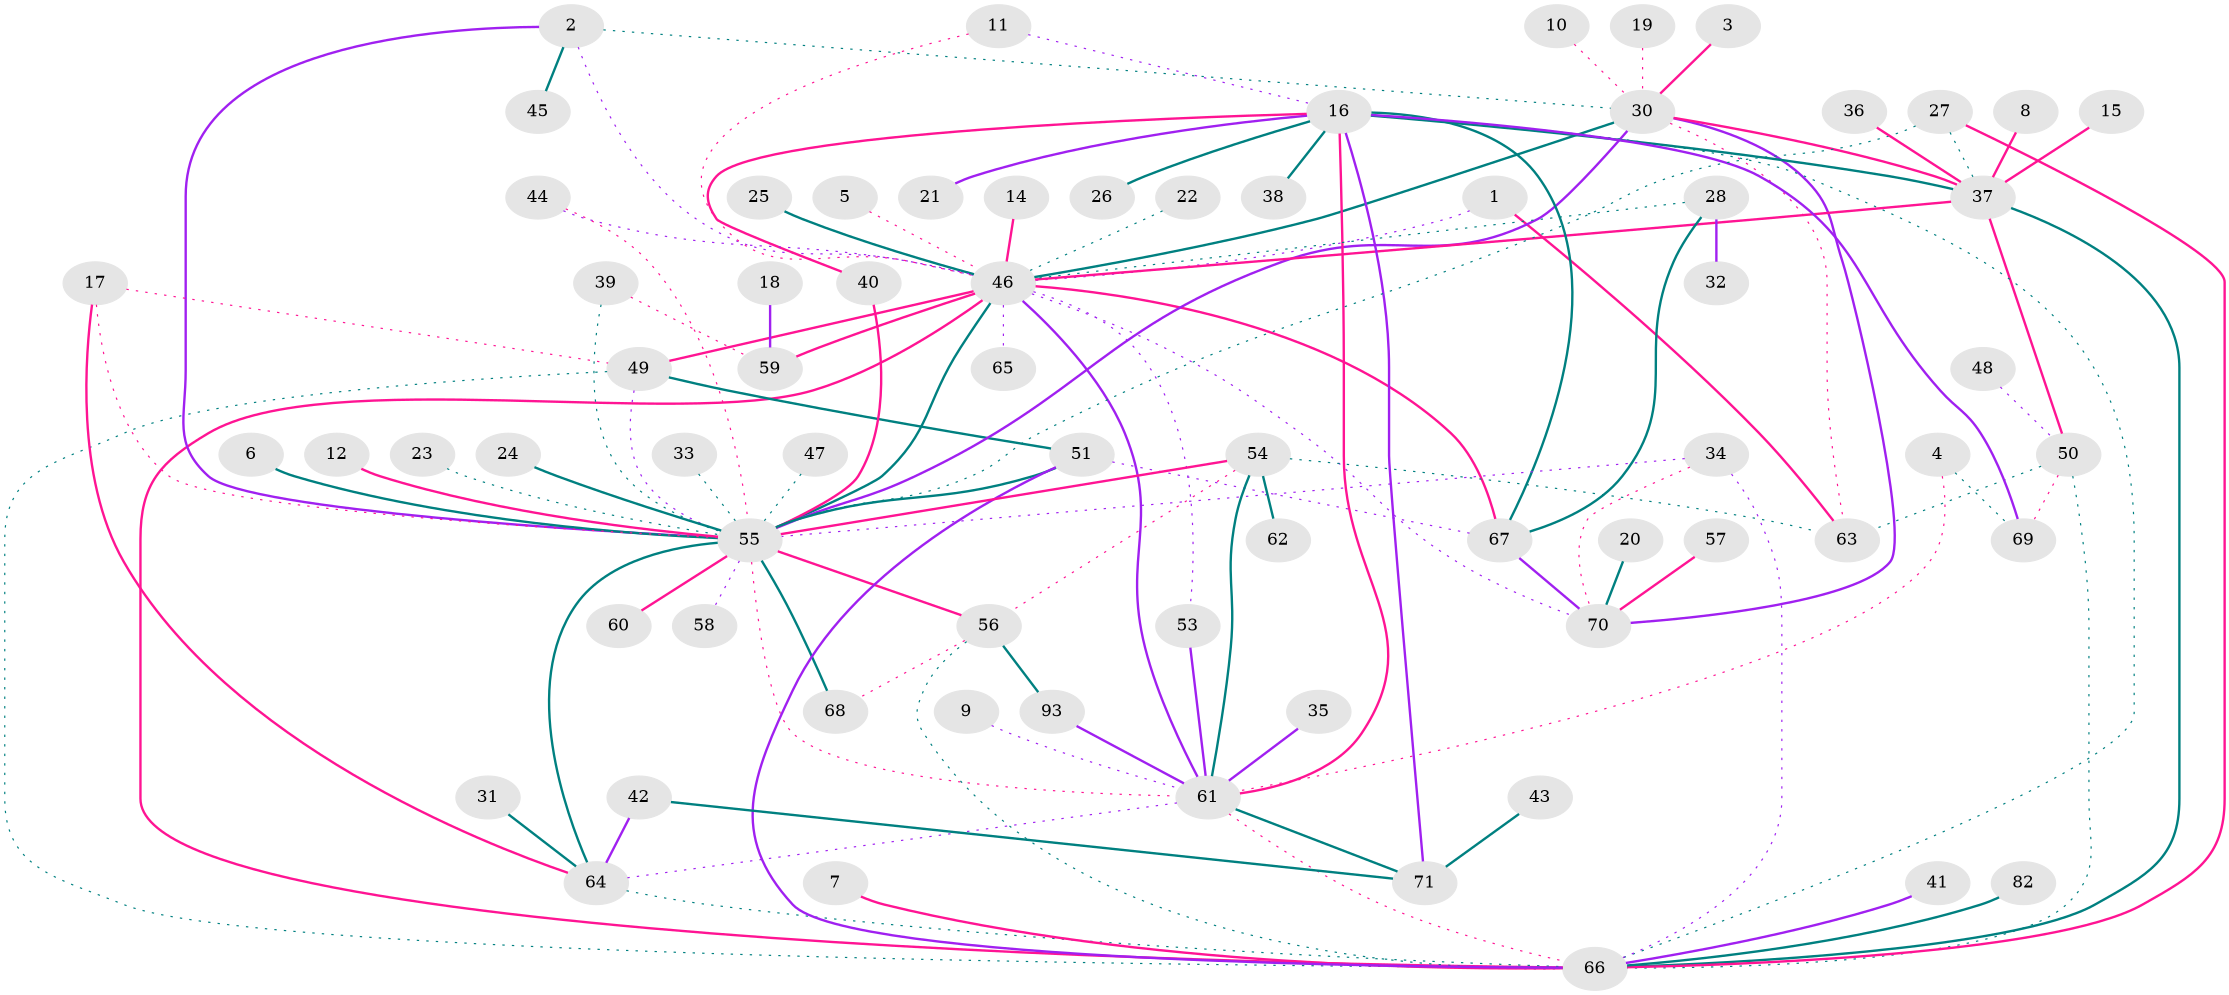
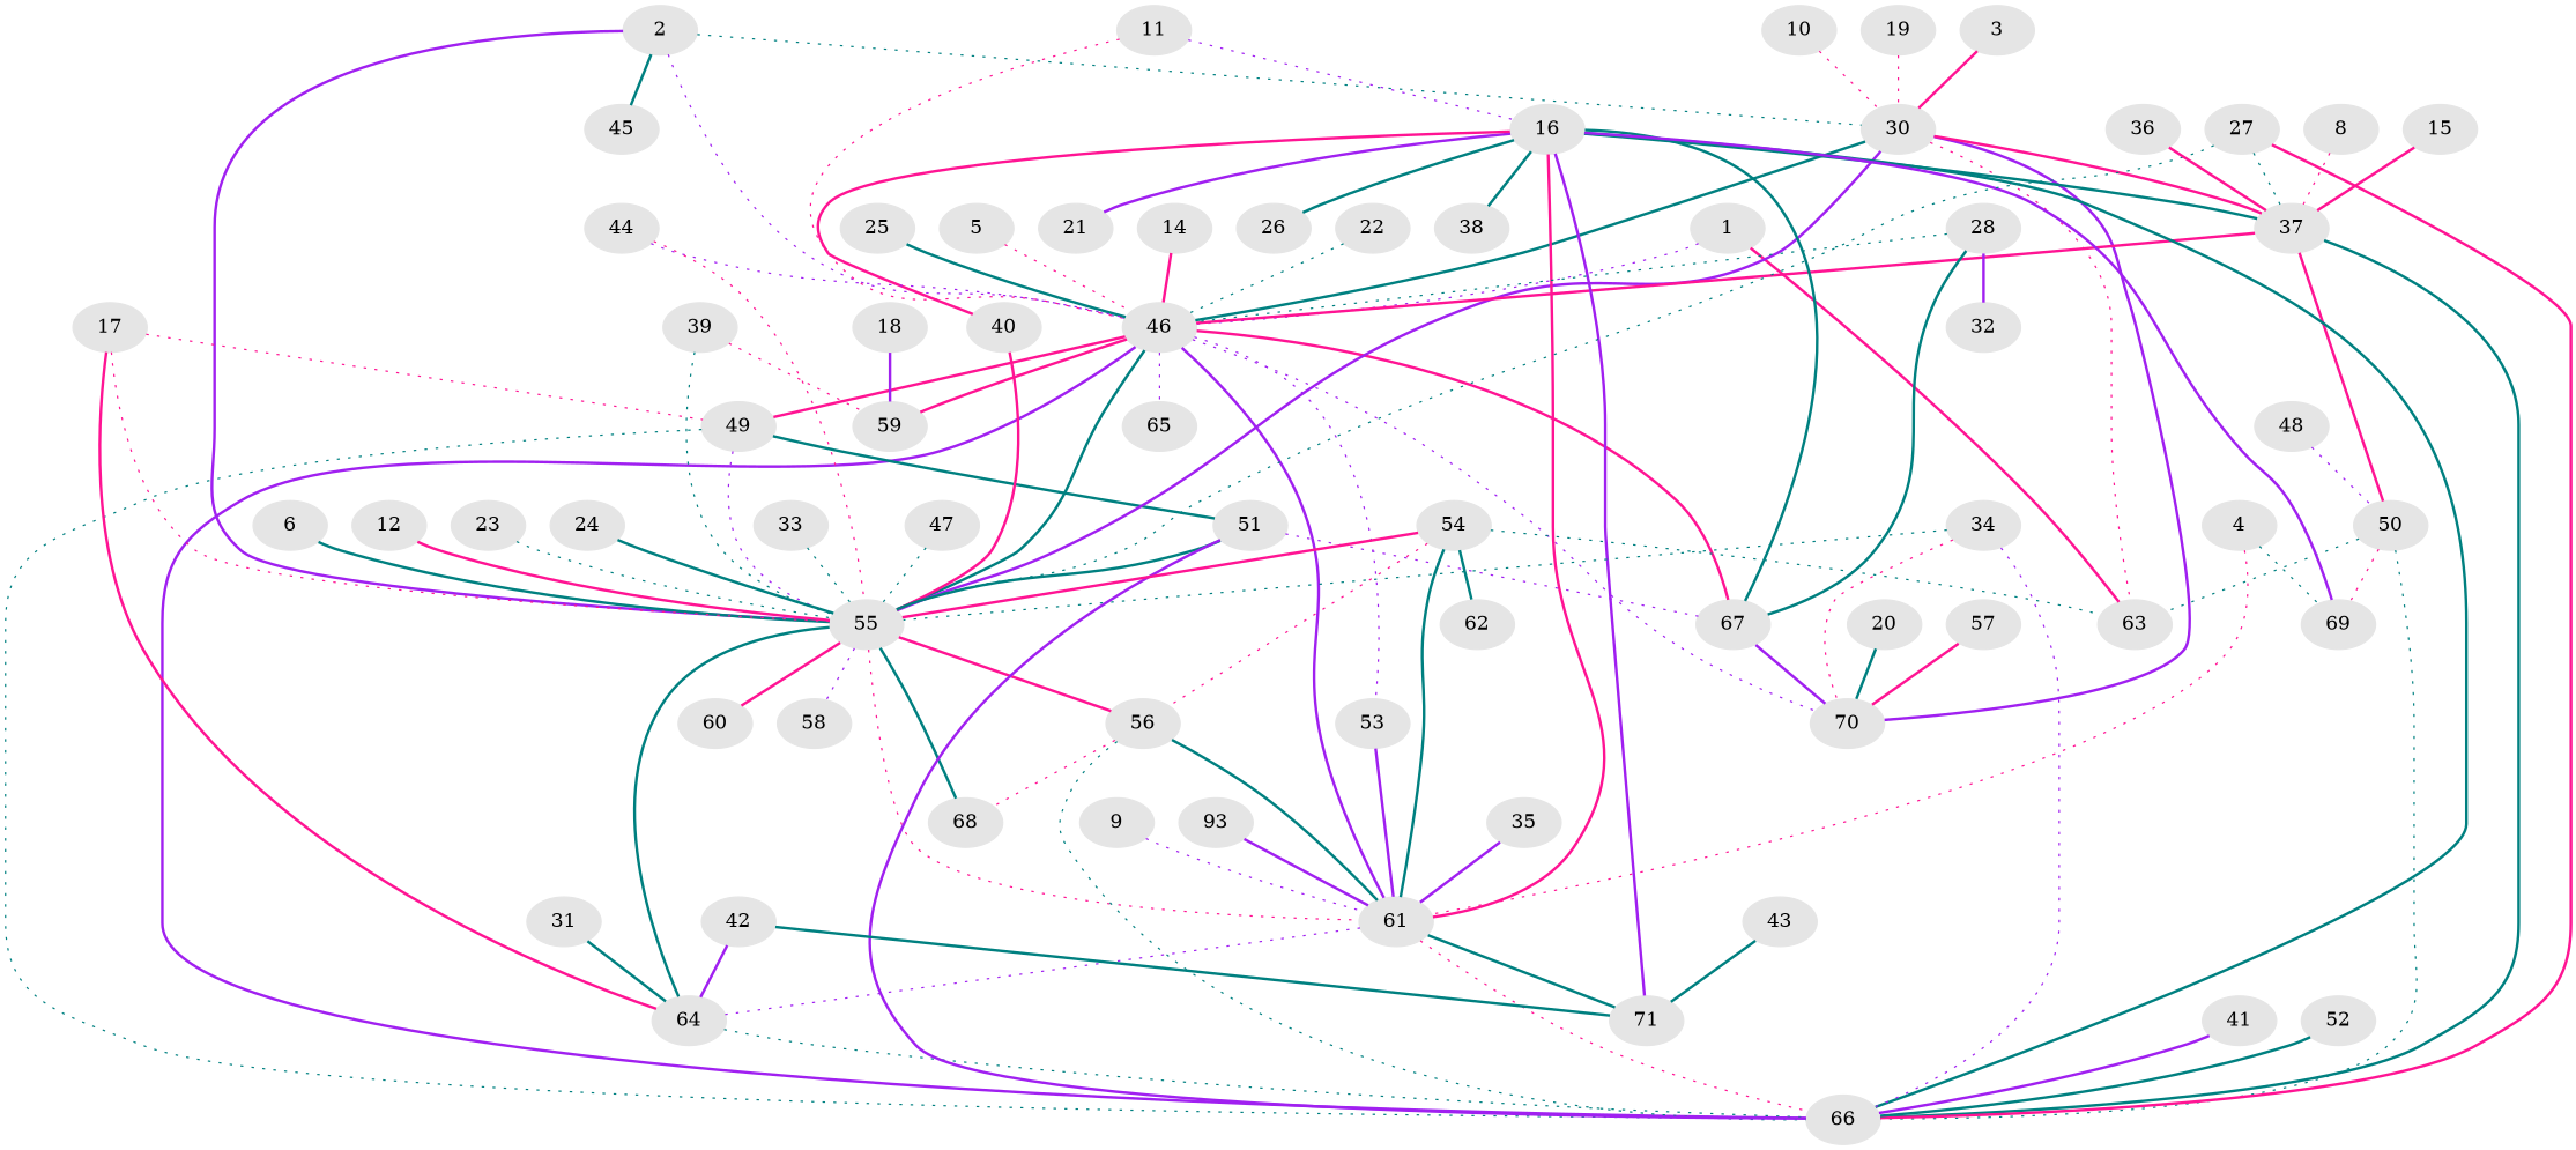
  graph {
    node [color=gray90 style=filled]
    edge [color=teal style=bold weight=1.0]
    1
    46
    63
    55
    61
    66
    67
    49
    59
    70
    53
    65
    2
    30
    45
    37
    64
    56
    58
    60
    68
    3
    4
    69
    71
    5
    6
-   7
    8
    50
    9
    10
    11
    16
    21
    26
    38
    40
    12
    n40 [label=93]
    14
    15
    17
    51
    18
    19
    20
    22
    23
    24
    25
    27
    28
    32
    31
    33
    34
    35
    36
    39
    41
    42
    43
    44
    47
    48
-   52 [label=82]
+   52
    54
    62
    57
    1 -- 46 [color=purple style=dotted]
    1 -- 63 [color=deeppink]
    46 -- 55 [weight=3.0]
    46 -- 61 [color=purple]
-   46 -- 66 [color=deeppink]
+   46 -- 66 [color=purple]
    46 -- 67 [color=deeppink]
    46 -- 49 [color=deeppink]
    46 -- 59 [color=deeppink]
    46 -- 70 [color=purple style=dotted]
    46 -- 53 [color=purple style=dotted]
    46 -- 65 [color=purple style=dotted]
    55 -- 61 [color=deeppink style=dotted]
    55 -- 64
    55 -- 56 [color=deeppink]
    55 -- 58 [color=purple style=dotted]
    55 -- 60 [color=deeppink]
    55 -- 68
    61 -- 66 [color=deeppink style=dotted]
    61 -- 64 [color=purple style=dotted]
    61 -- 71
    67 -- 70 [color=purple]
    49 -- 55 [color=purple style=dotted weight=2.0]
    49 -- 66 [style=dotted]
    49 -- 51
    53 -- 61 [color=purple]
    2 -- 46 [color=purple style=dotted]
    2 -- 55 [color=purple]
    2 -- 30 [style=dotted]
    2 -- 45
    30 -- 46
    30 -- 63 [color=deeppink style=dotted]
    30 -- 55 [color=purple]
    30 -- 70 [color=purple]
    30 -- 37 [color=deeppink]
    37 -- 46 [color=deeppink weight=2.0]
    37 -- 66
    37 -- 50 [color=deeppink]
    64 -- 66 [style=dotted]
-   56 -- n40
+   56 -- 61
    56 -- 66 [style=dotted]
    56 -- 68 [color=deeppink style=dotted]
    3 -- 30 [color=deeppink]
    4 -- 61 [color=deeppink style=dotted]
    4 -- 69 [style=dotted]
    5 -- 46 [color=deeppink style=dotted]
    6 -- 55
-   7 -- 66 [color=deeppink]
-   8 -- 37 [color=deeppink]
+   8 -- 37 [color=deeppink style=dotted]
    50 -- 63 [style=dotted]
    50 -- 66 [style=dotted]
    50 -- 69 [color=deeppink style=dotted]
    9 -- 61 [color=purple style=dotted]
    10 -- 30 [color=deeppink style=dotted]
    11 -- 46 [color=deeppink style=dotted]
    11 -- 16 [color=purple style=dotted]
    16 -- 61 [color=deeppink]
-   16 -- 66 [style=dotted]
+   16 -- 66
    16 -- 67
    16 -- 37
    16 -- 69 [color=purple]
    16 -- 71 [color=purple]
    16 -- 21 [color=purple]
    16 -- 26
    16 -- 38
    16 -- 40 [color=deeppink]
    40 -- 55 [color=deeppink]
    12 -- 55 [color=deeppink]
    n40 -- 61 [color=purple]
    14 -- 46 [color=deeppink]
    15 -- 37 [color=deeppink]
    17 -- 55 [color=deeppink style=dotted]
    17 -- 49 [color=deeppink style=dotted]
    17 -- 64 [color=deeppink]
    51 -- 55
    51 -- 66 [color=purple]
    51 -- 67 [color=purple style=dotted]
    18 -- 59 [color=purple]
    19 -- 30 [color=deeppink style=dotted]
    20 -- 70
    22 -- 46 [style=dotted]
    23 -- 55 [style=dotted]
    24 -- 55
    25 -- 46
    27 -- 55 [style=dotted]
    27 -- 66 [color=deeppink]
    27 -- 37 [style=dotted]
    28 -- 46 [style=dotted]
    28 -- 67
    28 -- 32 [color=purple]
    31 -- 64
    33 -- 55 [style=dotted]
-   34 -- 55 [color=purple style=dotted weight=2.0]
+   34 -- 55 [style=dotted weight=2.0]
    34 -- 66 [color=purple style=dotted]
    34 -- 70 [color=deeppink style=dotted]
    35 -- 61 [color=purple]
    36 -- 37 [color=deeppink]
    39 -- 55 [style=dotted]
    39 -- 59 [color=deeppink style=dotted]
    41 -- 66 [color=purple]
    42 -- 64 [color=purple]
    42 -- 71
    43 -- 71
    44 -- 46 [color=purple style=dotted]
    44 -- 55 [color=deeppink style=dotted]
    47 -- 55 [style=dotted]
    48 -- 50 [color=purple style=dotted]
    52 -- 66
    54 -- 63 [style=dotted]
    54 -- 55 [color=deeppink weight=2.0]
    54 -- 61
    54 -- 56 [color=deeppink style=dotted]
    54 -- 62
    57 -- 70 [color=deeppink]
  }
